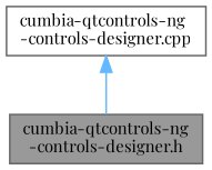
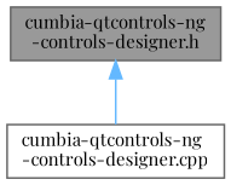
  digraph {
    fontname="Playfair Display"
    node [fontname="Playfair Display" fontsize=10 shape=box style=filled]
    n1 [color=gray40 fillcolor=grey60 fontcolor=black height=0.2 label="cumbia-qtcontrols-ng\l-controls-designer.h" width=0.4]
    n2 [color=grey40 fillcolor=white height=0.2 label="cumbia-qtcontrols-ng\l-controls-designer.cpp" width=0.4]
-   n2 -> n1 [color=steelblue1 dir=back fontname="Playfair Display" fontsize=10 labelfontname=Helvetica labelfontsize=10 style=solid]
+   n1 -> n2 [color=steelblue1 dir=back fontname="Playfair Display" fontsize=10 labelfontname=Helvetica labelfontsize=10 style=solid]
  }
